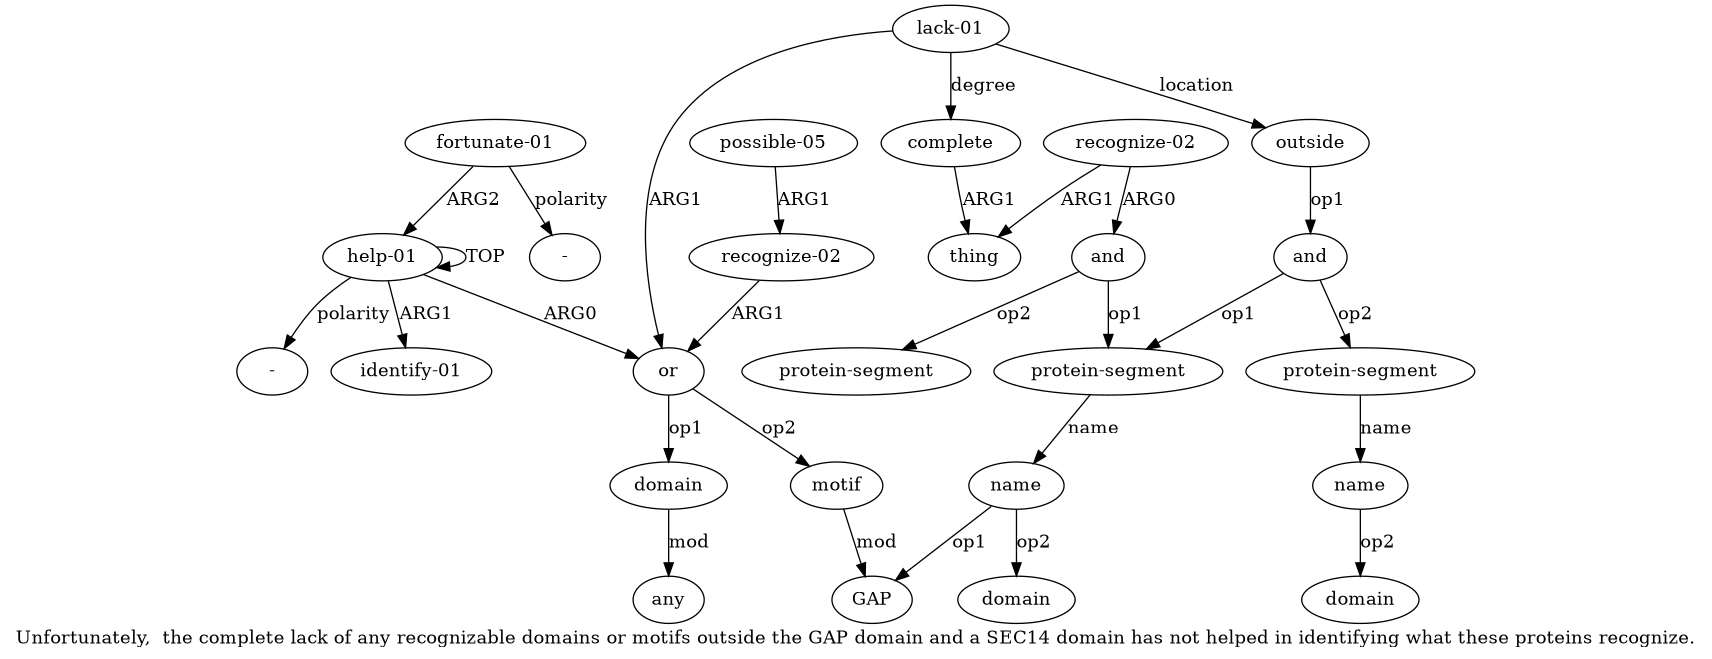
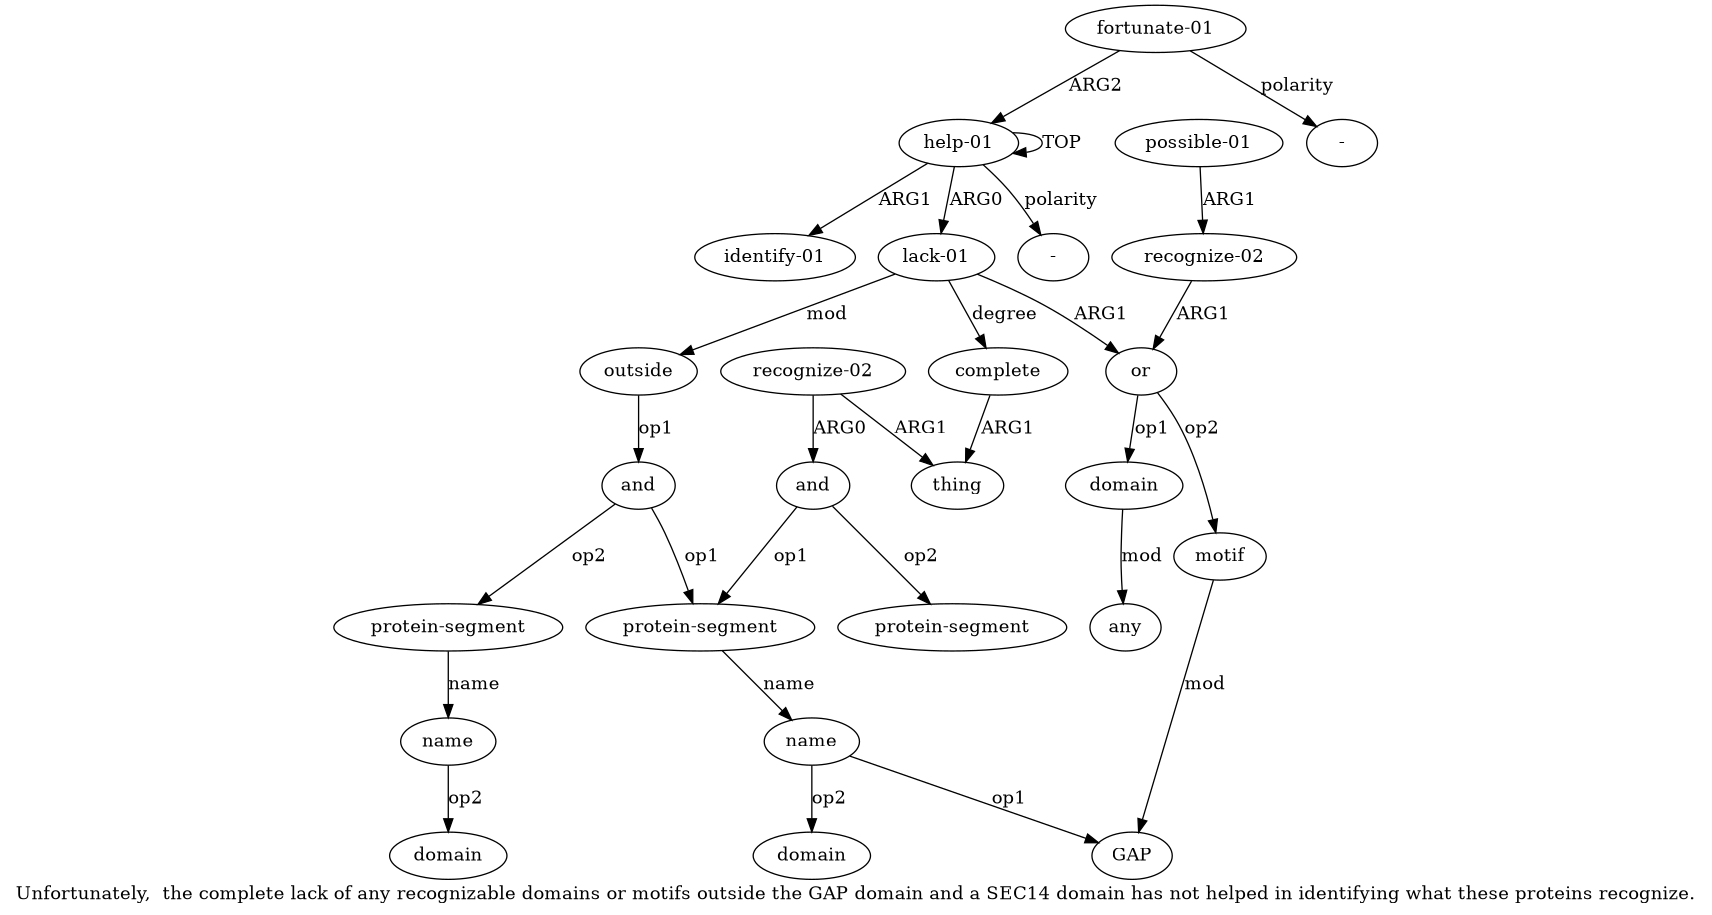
  digraph {
    label="Unfortunately,  the complete lack of any recognizable domains or motifs outside the GAP domain and a SEC14 domain has not helped in identifying what these proteins recognize."
    node [color=black gold_ind=-1 gold_label=domain test_ind=-1 test_label=domain]
    edge [color=black gold_label=ARG1 test_label=ARG1]
    n1 [gold_ind=20 gold_label="fortunate-01" label="fortunate-01" test_ind=20 test_label="fortunate-01"]
    n2 [gold_ind=0 gold_label="help-01" label="help-01" test_ind=0 test_label="help-01"]
    n3 [gold_label="-" label="-" test_label="-"]
    n4 [gold_label="-" label="-" test_label="-"]
    n5 [gold_ind=15 gold_label="identify-01" label="identify-01" test_ind=15 test_label="identify-01"]
    n6 [gold_ind=1 gold_label="lack-01" label="lack-01" test_ind=1 test_label="lack-01"]
    n7 [gold_ind=2 gold_label=or label=or test_ind=2 test_label=or]
    n8 [gold_ind=9 gold_label=outside label=outside test_ind=9 test_label=outside]
    n9 [gold_ind=8 gold_label=complete label=complete test_ind=8 test_label=complete]
    n10 [gold_ind=16 gold_label=thing label=thing test_ind=16 test_label=thing]
    n11 [gold_ind=14 gold_label=name label=name test_ind=14 test_label=name]
    n12 [label=domain]
    n13 [gold_ind=17 gold_label="recognize-02" label="recognize-02" test_ind=17 test_label="recognize-02"]
    n14 [gold_ind=18 gold_label=and label=and test_ind=18 test_label=and]
    n15 [gold_ind=11 gold_label="protein-segment" label="protein-segment" test_ind=11 test_label="protein-segment"]
    n16 [gold_ind=19 gold_label="protein-segment" label="protein-segment" test_ind=19 test_label="protein-segment"]
    n17 [gold_ind=12 gold_label=name label=name test_ind=12 test_label=name]
    n18 [gold_label=GAP label=GAP test_label=GAP]
    n19 [label=domain]
    n20 [gold_ind=10 gold_label=and label=and test_ind=10 test_label=and]
    n21 [gold_ind=13 gold_label="protein-segment" label="protein-segment" test_ind=13 test_label="protein-segment"]
    n22 [gold_ind=3 label=domain test_ind=3]
    n23 [gold_ind=5 gold_label=motif label=motif test_ind=5 test_label=motif]
    n24 [gold_ind=4 gold_label=any label=any test_ind=4 test_label=any]
-   n25 [gold_ind=7 gold_label="possible-01" label="possible-05" test_ind=7 test_label="possible-01"]
+   n25 [gold_ind=7 gold_label="possible-01" label="possible-01" test_ind=7 test_label="possible-01"]
    n26 [gold_ind=6 gold_label="recognize-02" label="recognize-02" test_ind=6 test_label="recognize-02"]
    n1 -> n2 [gold_label=ARG2 label=ARG2 test_label=ARG2]
    n1 -> n3 [gold_label=polarity label=polarity test_label=polarity]
    n2 -> n2 [gold_label=TOP label=TOP test_label=TOP]
    n2 -> n4 [gold_label=polarity label=polarity test_label=polarity]
    n2 -> n5 [label=ARG1]
-   n2 -> n7 [gold_label=ARG0 label=ARG0 test_label=ARG0]
+   n2 -> n6 [gold_label=ARG0 label=ARG0 test_label=ARG0]
    n6 -> n7 [label=ARG1]
-   n6 -> n8 [gold_label=location label=location test_label=location]
+   n6 -> n8 [gold_label=location label=mod test_label=location]
    n6 -> n9 [gold_label=degree label=degree test_label=degree]
    n7 -> n22 [gold_label=op1 label=op1 test_label=op1]
    n7 -> n23 [gold_label=op2 label=op2 test_label=op2]
    n8 -> n20 [gold_label=op1 label=op1 test_label=op1]
    n9 -> n10 [label=ARG1]
    n11 -> n12 [gold_label=op2 label=op2 test_label=op2]
    n13 -> n10 [label=ARG1]
    n13 -> n14 [gold_label=ARG0 label=ARG0 test_label=ARG0]
    n14 -> n15 [gold_label=op1 label=op1 test_label=op1]
    n14 -> n16 [gold_label=op2 label=op2 test_label=op2]
    n15 -> n17 [gold_label=name label=name test_label=name]
    n17 -> n18 [gold_label=op1 label=op1 test_label=op1]
    n17 -> n19 [gold_label=op2 label=op2 test_label=op2]
    n20 -> n15 [gold_label=op1 label=op1 test_label=op1]
    n20 -> n21 [gold_label=op2 label=op2 test_label=op2]
    n21 -> n11 [gold_label=name label=name test_label=name]
    n22 -> n24 [gold_label=mod label=mod test_label=mod]
    n23 -> n18 [gold_label=mod label=mod test_label=mod]
    n25 -> n26 [label=ARG1]
    n26 -> n7 [label=ARG1]
  }
